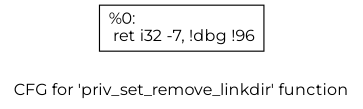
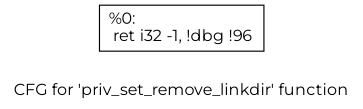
  digraph {
    label="CFG for 'priv_set_remove_linkdir' function"
    fontname=Montserrat
-   n1 [label="{%0:\l  ret i32 -7, !dbg !96\l}" shape=record fontname=Montserrat]
+   n1 [label="{%0:\l  ret i32 -1, !dbg !96\l}" shape=record fontname=Montserrat]
  }
